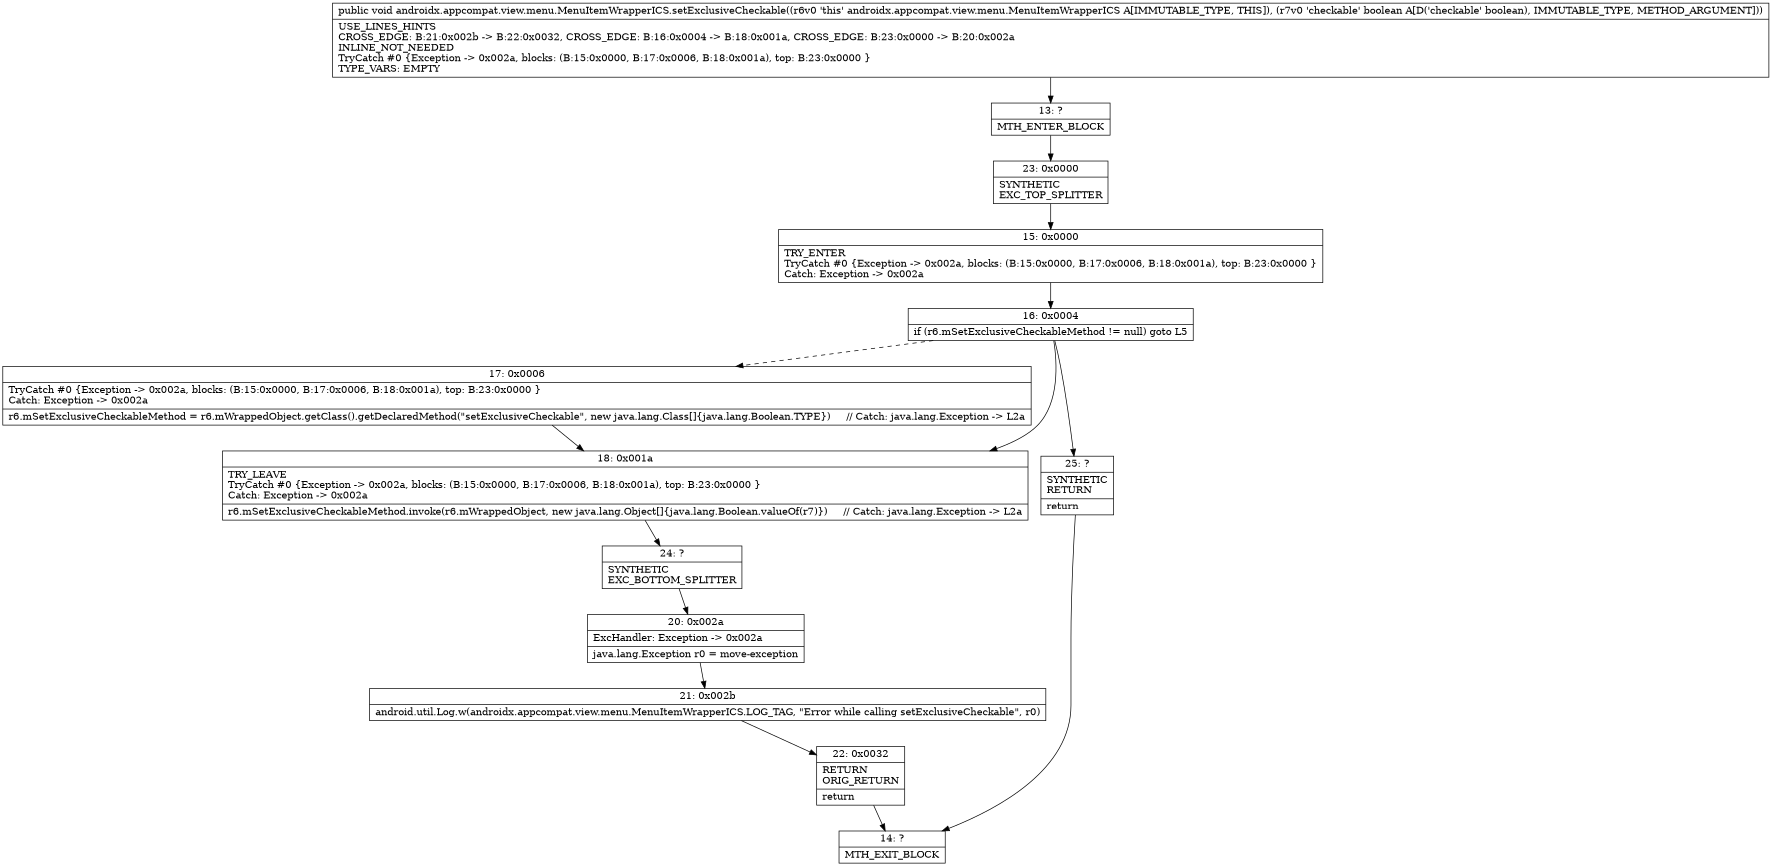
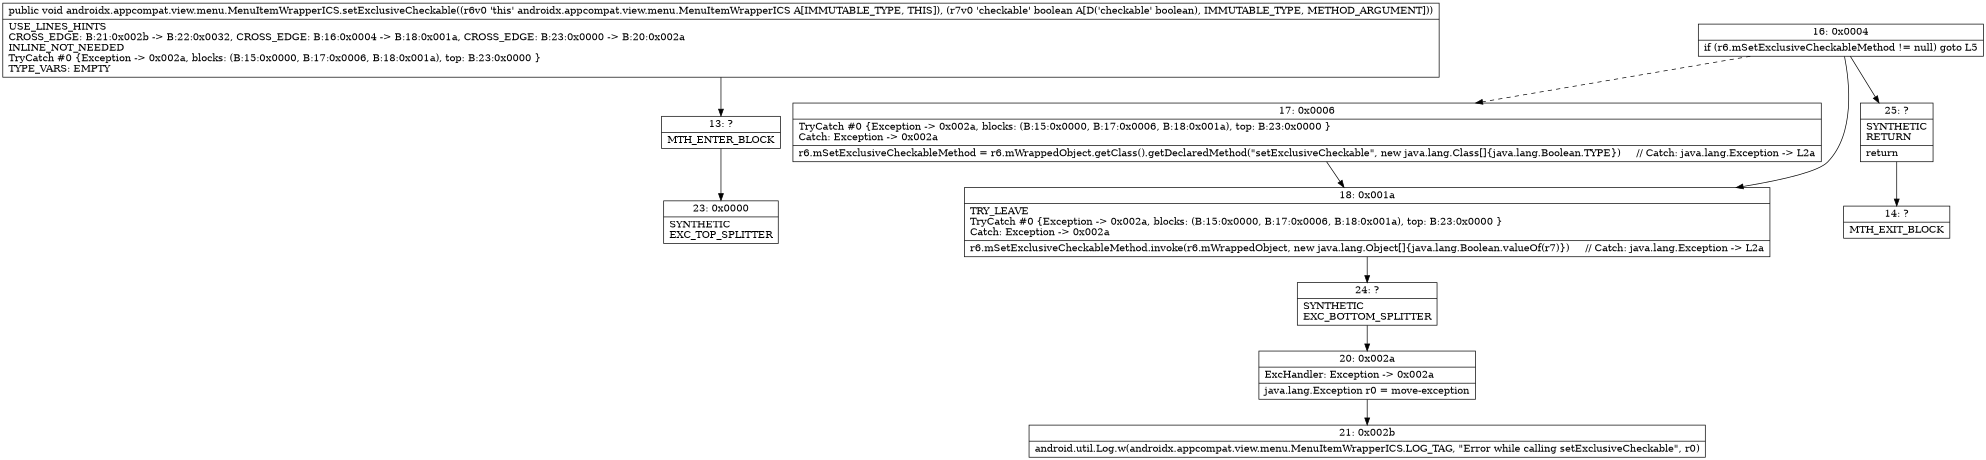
  digraph {
    node [shape=record]
    n1 [label="{13\:\ ?|MTH_ENTER_BLOCK\l}"]
    n2 [label="{23\:\ 0x0000|SYNTHETIC\lEXC_TOP_SPLITTER\l}"]
-   n3 [label="{15\:\ 0x0000|TRY_ENTER\lTryCatch #0 \{Exception \-\> 0x002a, blocks: (B:15:0x0000, B:17:0x0006, B:18:0x001a), top: B:23:0x0000 \}\lCatch: Exception \-\> 0x002a\l}"]
    n4 [label="{16\:\ 0x0004|if (r6.mSetExclusiveCheckableMethod != null) goto L5\l}"]
    n5 [label="{20\:\ 0x002a|ExcHandler: Exception \-\> 0x002a\l|java.lang.Exception r0 = move\-exception\l}"]
    n6 [label="{21\:\ 0x002b|android.util.Log.w(androidx.appcompat.view.menu.MenuItemWrapperICS.LOG_TAG, \"Error while calling setExclusiveCheckable\", r0)\l}"]
    n7 [label="{17\:\ 0x0006|TryCatch #0 \{Exception \-\> 0x002a, blocks: (B:15:0x0000, B:17:0x0006, B:18:0x001a), top: B:23:0x0000 \}\lCatch: Exception \-\> 0x002a\l|r6.mSetExclusiveCheckableMethod = r6.mWrappedObject.getClass().getDeclaredMethod(\"setExclusiveCheckable\", new java.lang.Class[]\{java.lang.Boolean.TYPE\})     \/\/ Catch: java.lang.Exception \-\> L2a\l}"]
    n8 [label="{18\:\ 0x001a|TRY_LEAVE\lTryCatch #0 \{Exception \-\> 0x002a, blocks: (B:15:0x0000, B:17:0x0006, B:18:0x001a), top: B:23:0x0000 \}\lCatch: Exception \-\> 0x002a\l|r6.mSetExclusiveCheckableMethod.invoke(r6.mWrappedObject, new java.lang.Object[]\{java.lang.Boolean.valueOf(r7)\})     \/\/ Catch: java.lang.Exception \-\> L2a\l}"]
    n9 [label="{25\:\ ?|SYNTHETIC\lRETURN\l|return\l}"]
    n10 [label="{24\:\ ?|SYNTHETIC\lEXC_BOTTOM_SPLITTER\l}"]
    n11 [label="{14\:\ ?|MTH_EXIT_BLOCK\l}"]
-   n12 [label="{22\:\ 0x0032|RETURN\lORIG_RETURN\l|return\l}"]
    n13 [label="{public void androidx.appcompat.view.menu.MenuItemWrapperICS.setExclusiveCheckable((r6v0 'this' androidx.appcompat.view.menu.MenuItemWrapperICS A[IMMUTABLE_TYPE, THIS]), (r7v0 'checkable' boolean A[D('checkable' boolean), IMMUTABLE_TYPE, METHOD_ARGUMENT]))  | USE_LINES_HINTS\lCROSS_EDGE: B:21:0x002b \-\> B:22:0x0032, CROSS_EDGE: B:16:0x0004 \-\> B:18:0x001a, CROSS_EDGE: B:23:0x0000 \-\> B:20:0x002a\lINLINE_NOT_NEEDED\lTryCatch #0 \{Exception \-\> 0x002a, blocks: (B:15:0x0000, B:17:0x0006, B:18:0x001a), top: B:23:0x0000 \}\lTYPE_VARS: EMPTY\l}"]
    n1 -> n2
-   n2 -> n3
-   n3 -> n4
    n4 -> n7 [style=dashed]
    n4 -> n8
    n4 -> n9
    n5 -> n6
-   n6 -> n12
    n7 -> n8
    n8 -> n10
    n9 -> n11
    n10 -> n5
-   n12 -> n11
    n13 -> n1
  }
